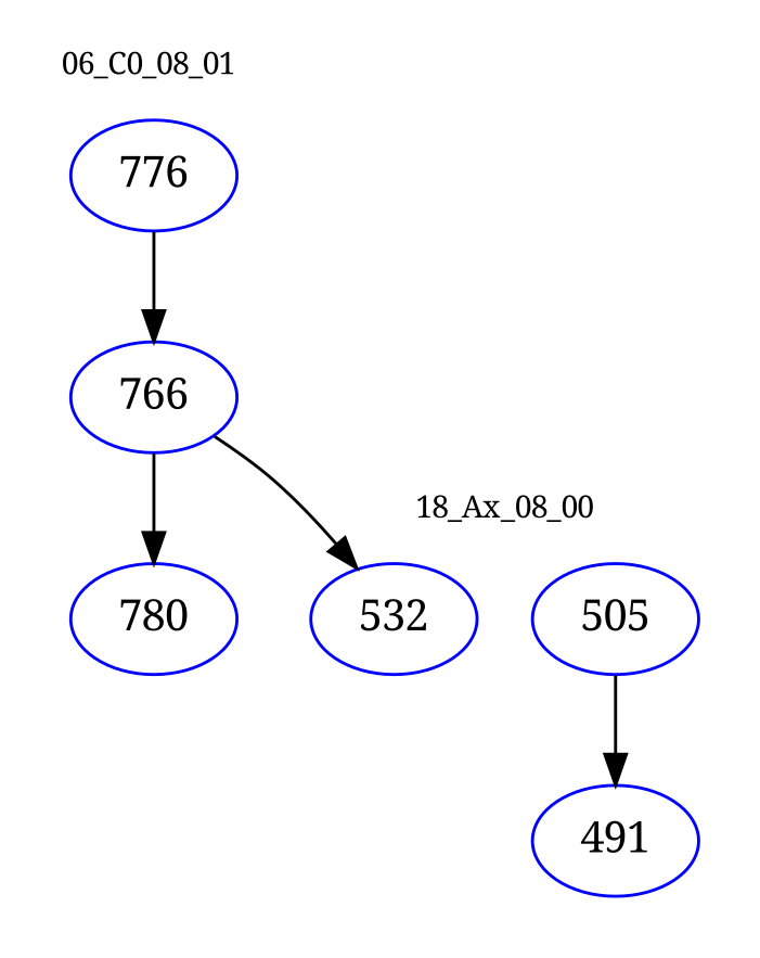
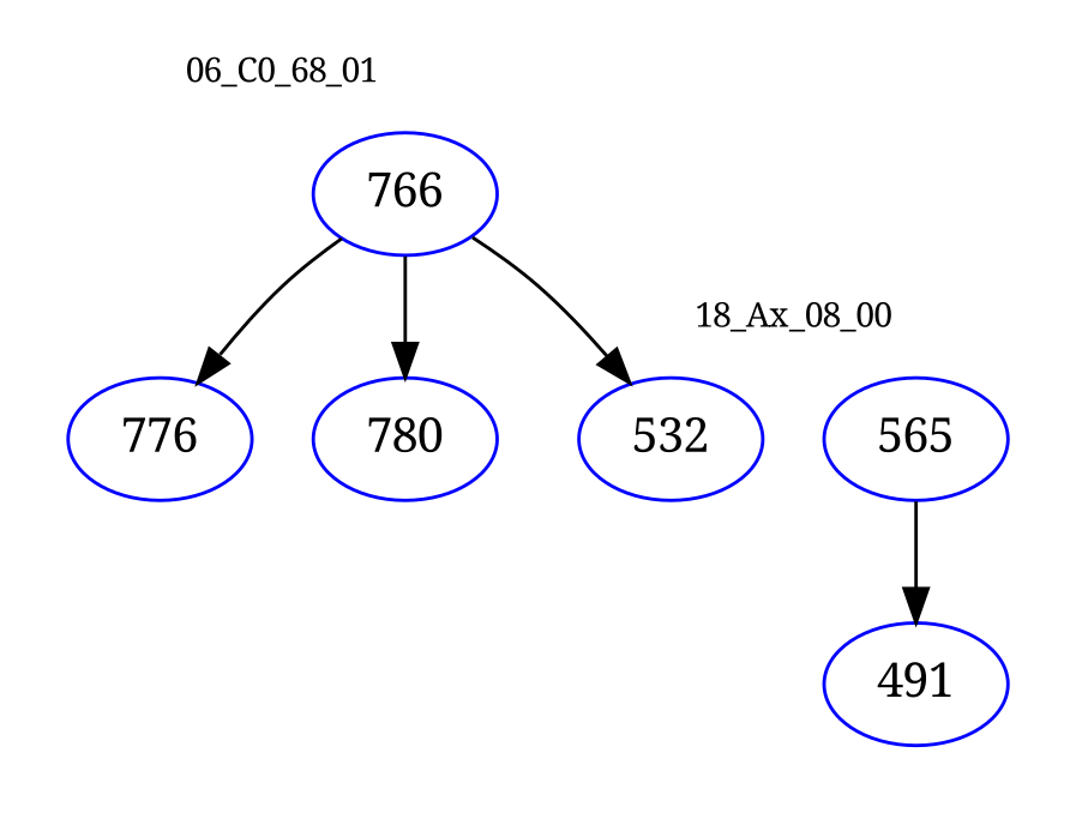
  digraph {
    fontname="Noto Serif"
    node [color=blue fontname="Noto Serif"]
    edge [color=black fontname="Noto Serif"]
-   n1 [label=505]
+   n1 [label=565]
    n2 [label=491]
    n3 [label=532]
    n4 [label=776]
    n5 [label=766]
    n6 [label=780]
    subgraph cluster_1 {
      color=white
      fontsize=10
      label="18_Ax_08_00"
      n1
      n2
      n3
    }
    subgraph cluster_2 {
      color=white
      fontsize=10
-     label="06_C0_08_01"
+     label="06_C0_68_01"
      n4
      n5
      n6
    }
    n1 -> n2
-   n4 -> n5
+   n5 -> n4
    n5 -> n3
    n5 -> n6
  }
